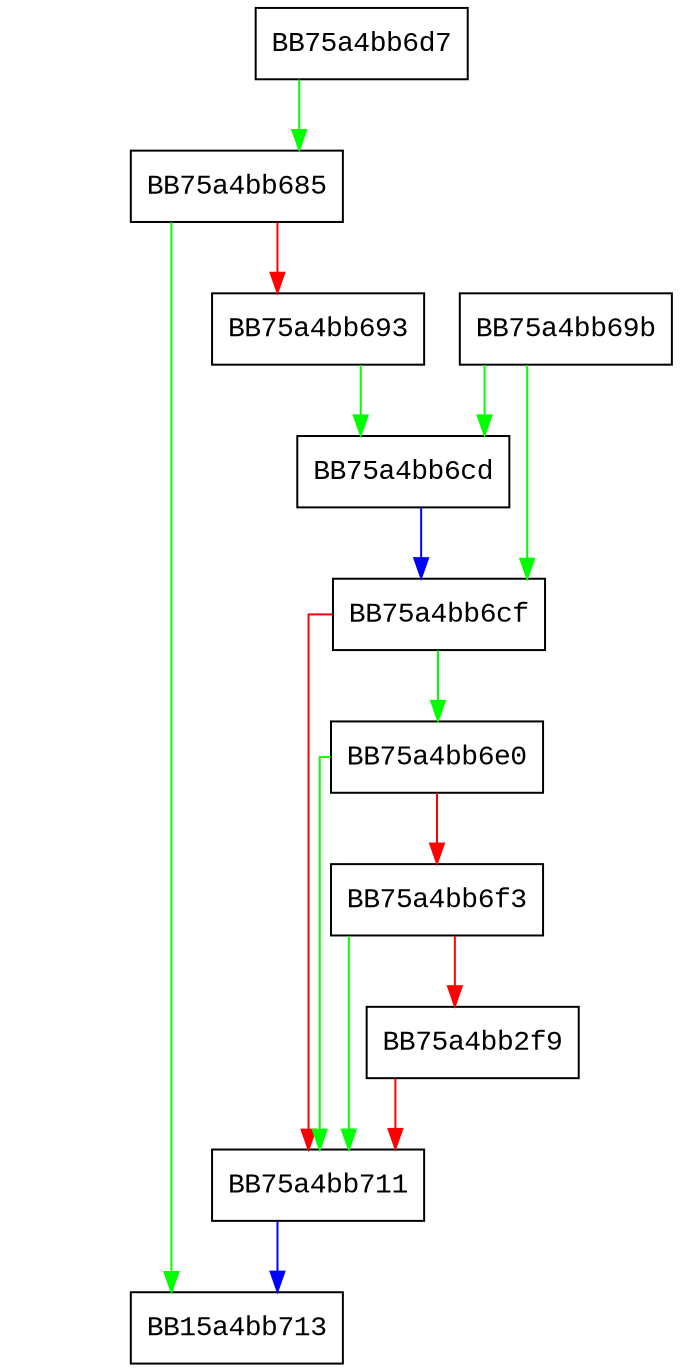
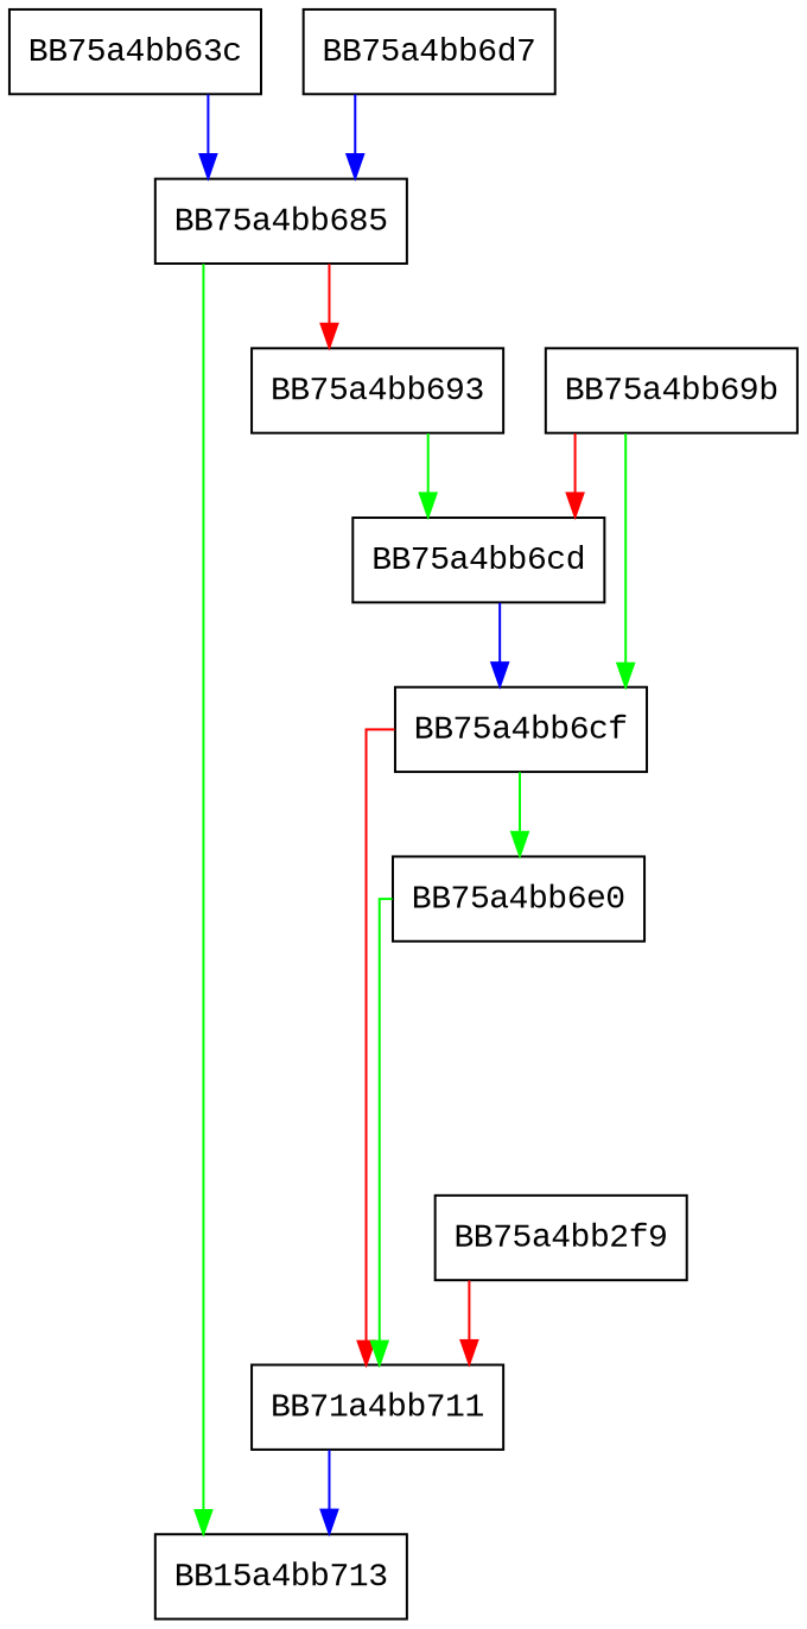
  digraph {
    fontname="Liberation Mono"
    splines=ortho
    node [fontname="Liberation Mono" shape=box]
    edge [color=green fontname="Liberation Mono"]
+   BB75a4bb63c
    BB75a4bb685
    n3 [label=BB15a4bb713]
    BB75a4bb693
    BB75a4bb6cd
    BB75a4bb6cf
    BB75a4bb69b
    BB75a4bb6e0
-   BB75a4bb711
-   BB75a4bb6f3
+   BB75a4bb711 [label=BB71a4bb711]
    BB75a4bb6d7
    n12 [label=BB75a4bb2f9]
+   BB75a4bb63c -> BB75a4bb685 [color=blue]
    BB75a4bb685 -> n3
    BB75a4bb685 -> BB75a4bb693 [color=red]
    BB75a4bb693 -> BB75a4bb6cd
    BB75a4bb6cd -> BB75a4bb6cf [color=blue]
    BB75a4bb6cf -> BB75a4bb6e0
    BB75a4bb6cf -> BB75a4bb711 [color=red]
-   BB75a4bb69b -> BB75a4bb6cd
+   BB75a4bb69b -> BB75a4bb6cd [color=red]
    BB75a4bb69b -> BB75a4bb6cf
    BB75a4bb6e0 -> BB75a4bb711
-   BB75a4bb6e0 -> BB75a4bb6f3 [color=red]
    BB75a4bb711 -> n3 [color=blue]
-   BB75a4bb6f3 -> BB75a4bb711
-   BB75a4bb6f3 -> n12 [color=red]
-   BB75a4bb6d7 -> BB75a4bb685
+   BB75a4bb6d7 -> BB75a4bb685 [color=blue]
    n12 -> BB75a4bb711 [color=red]
  }
